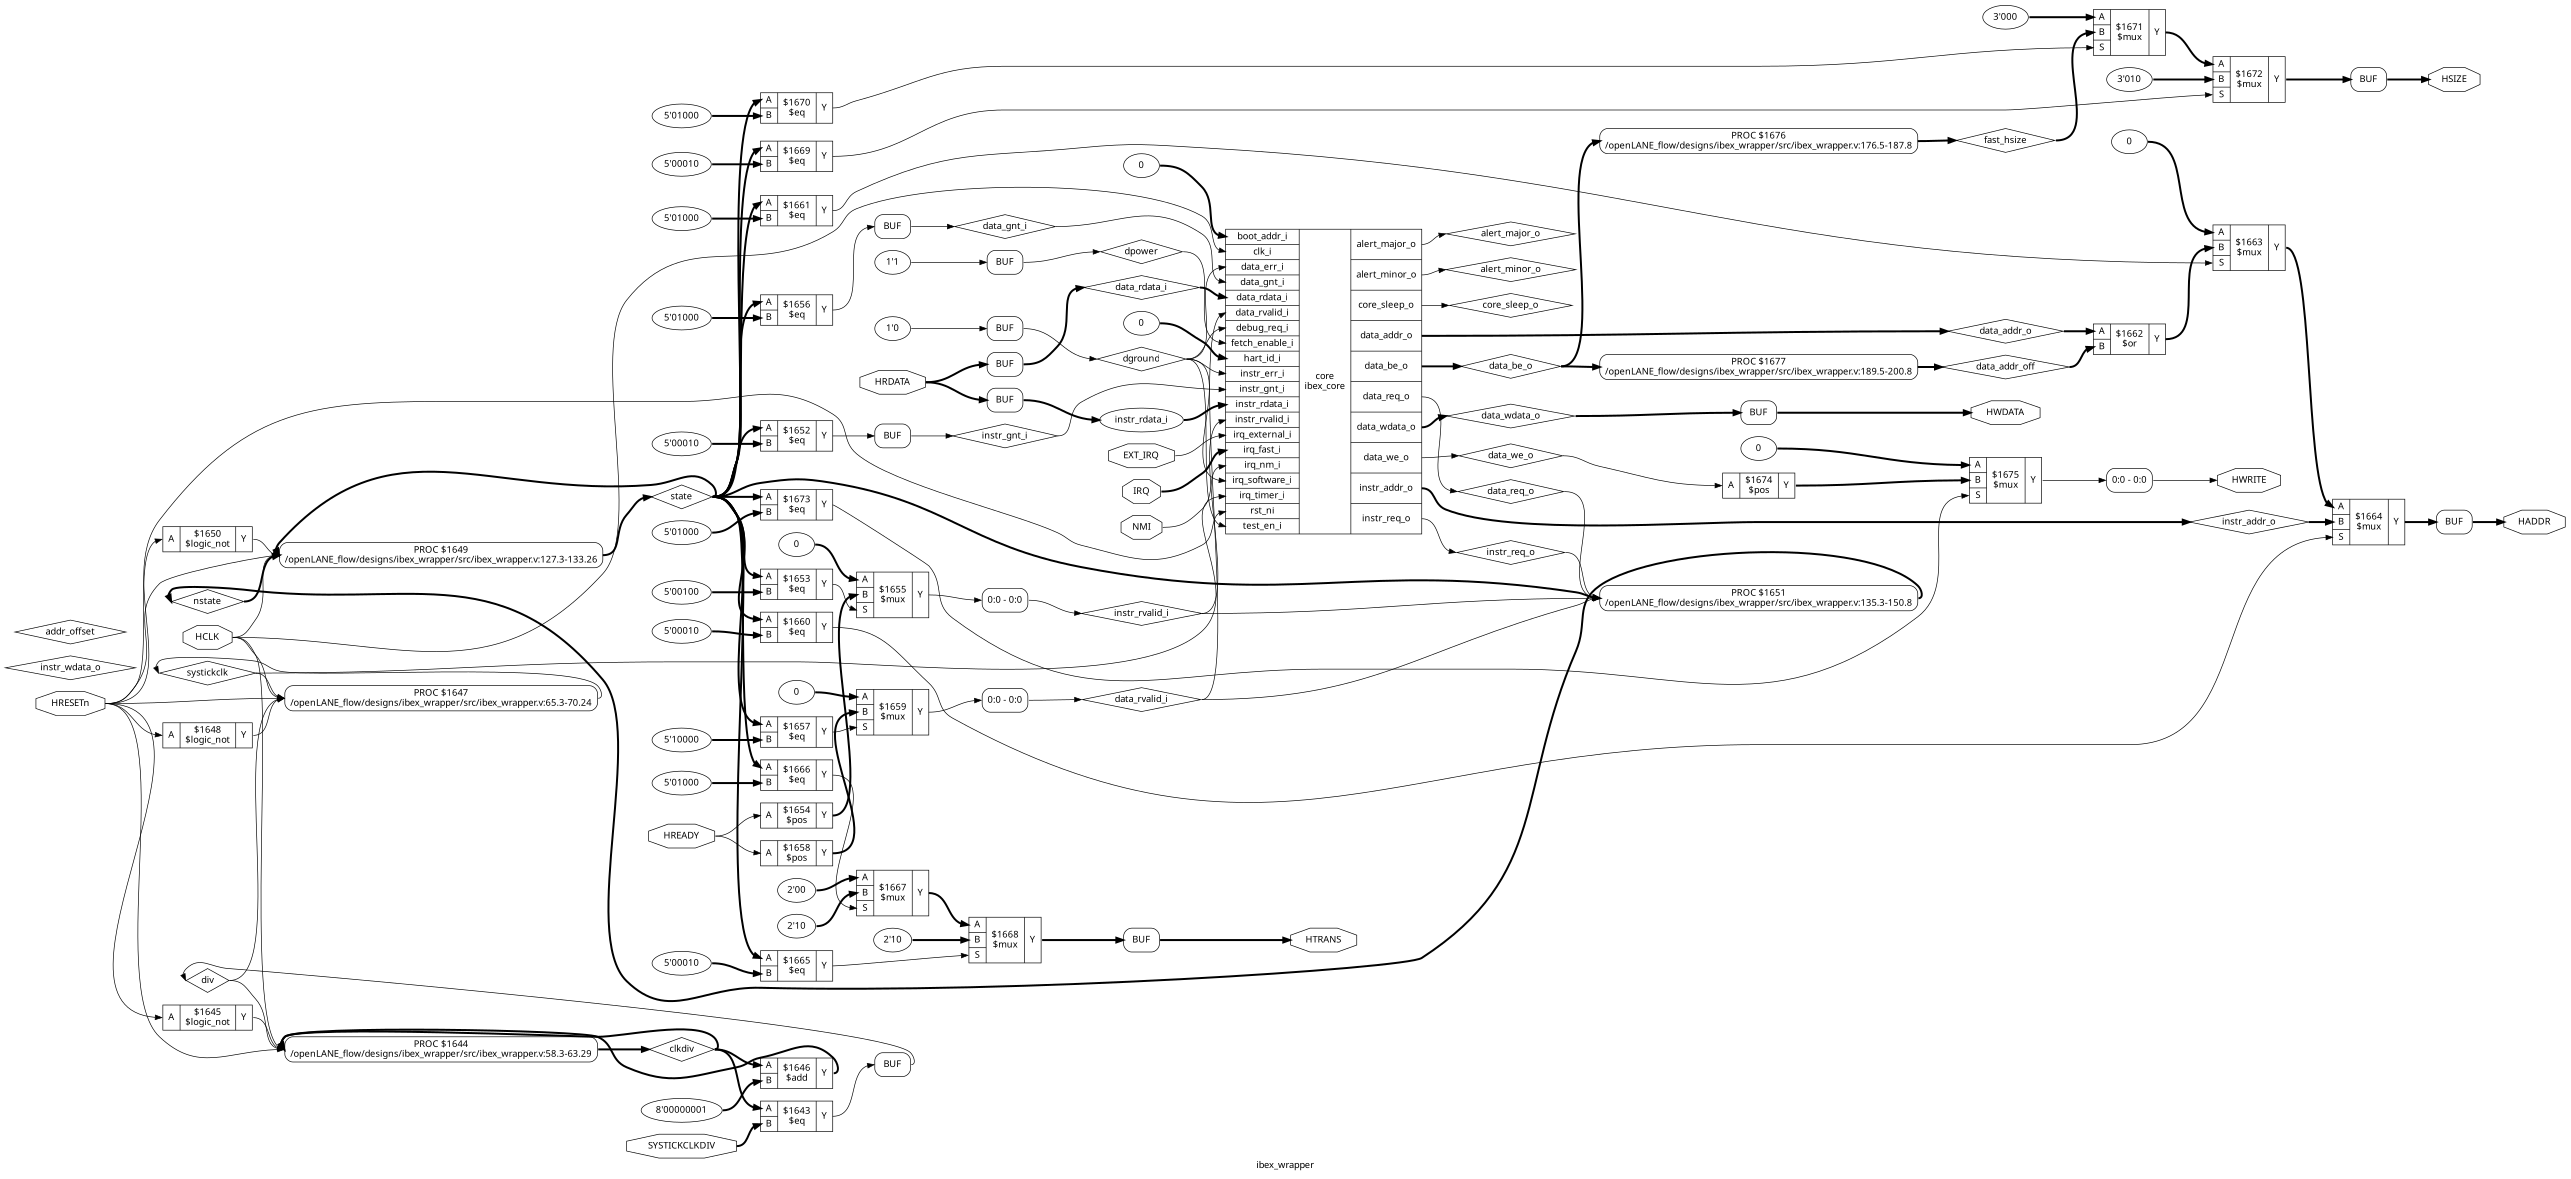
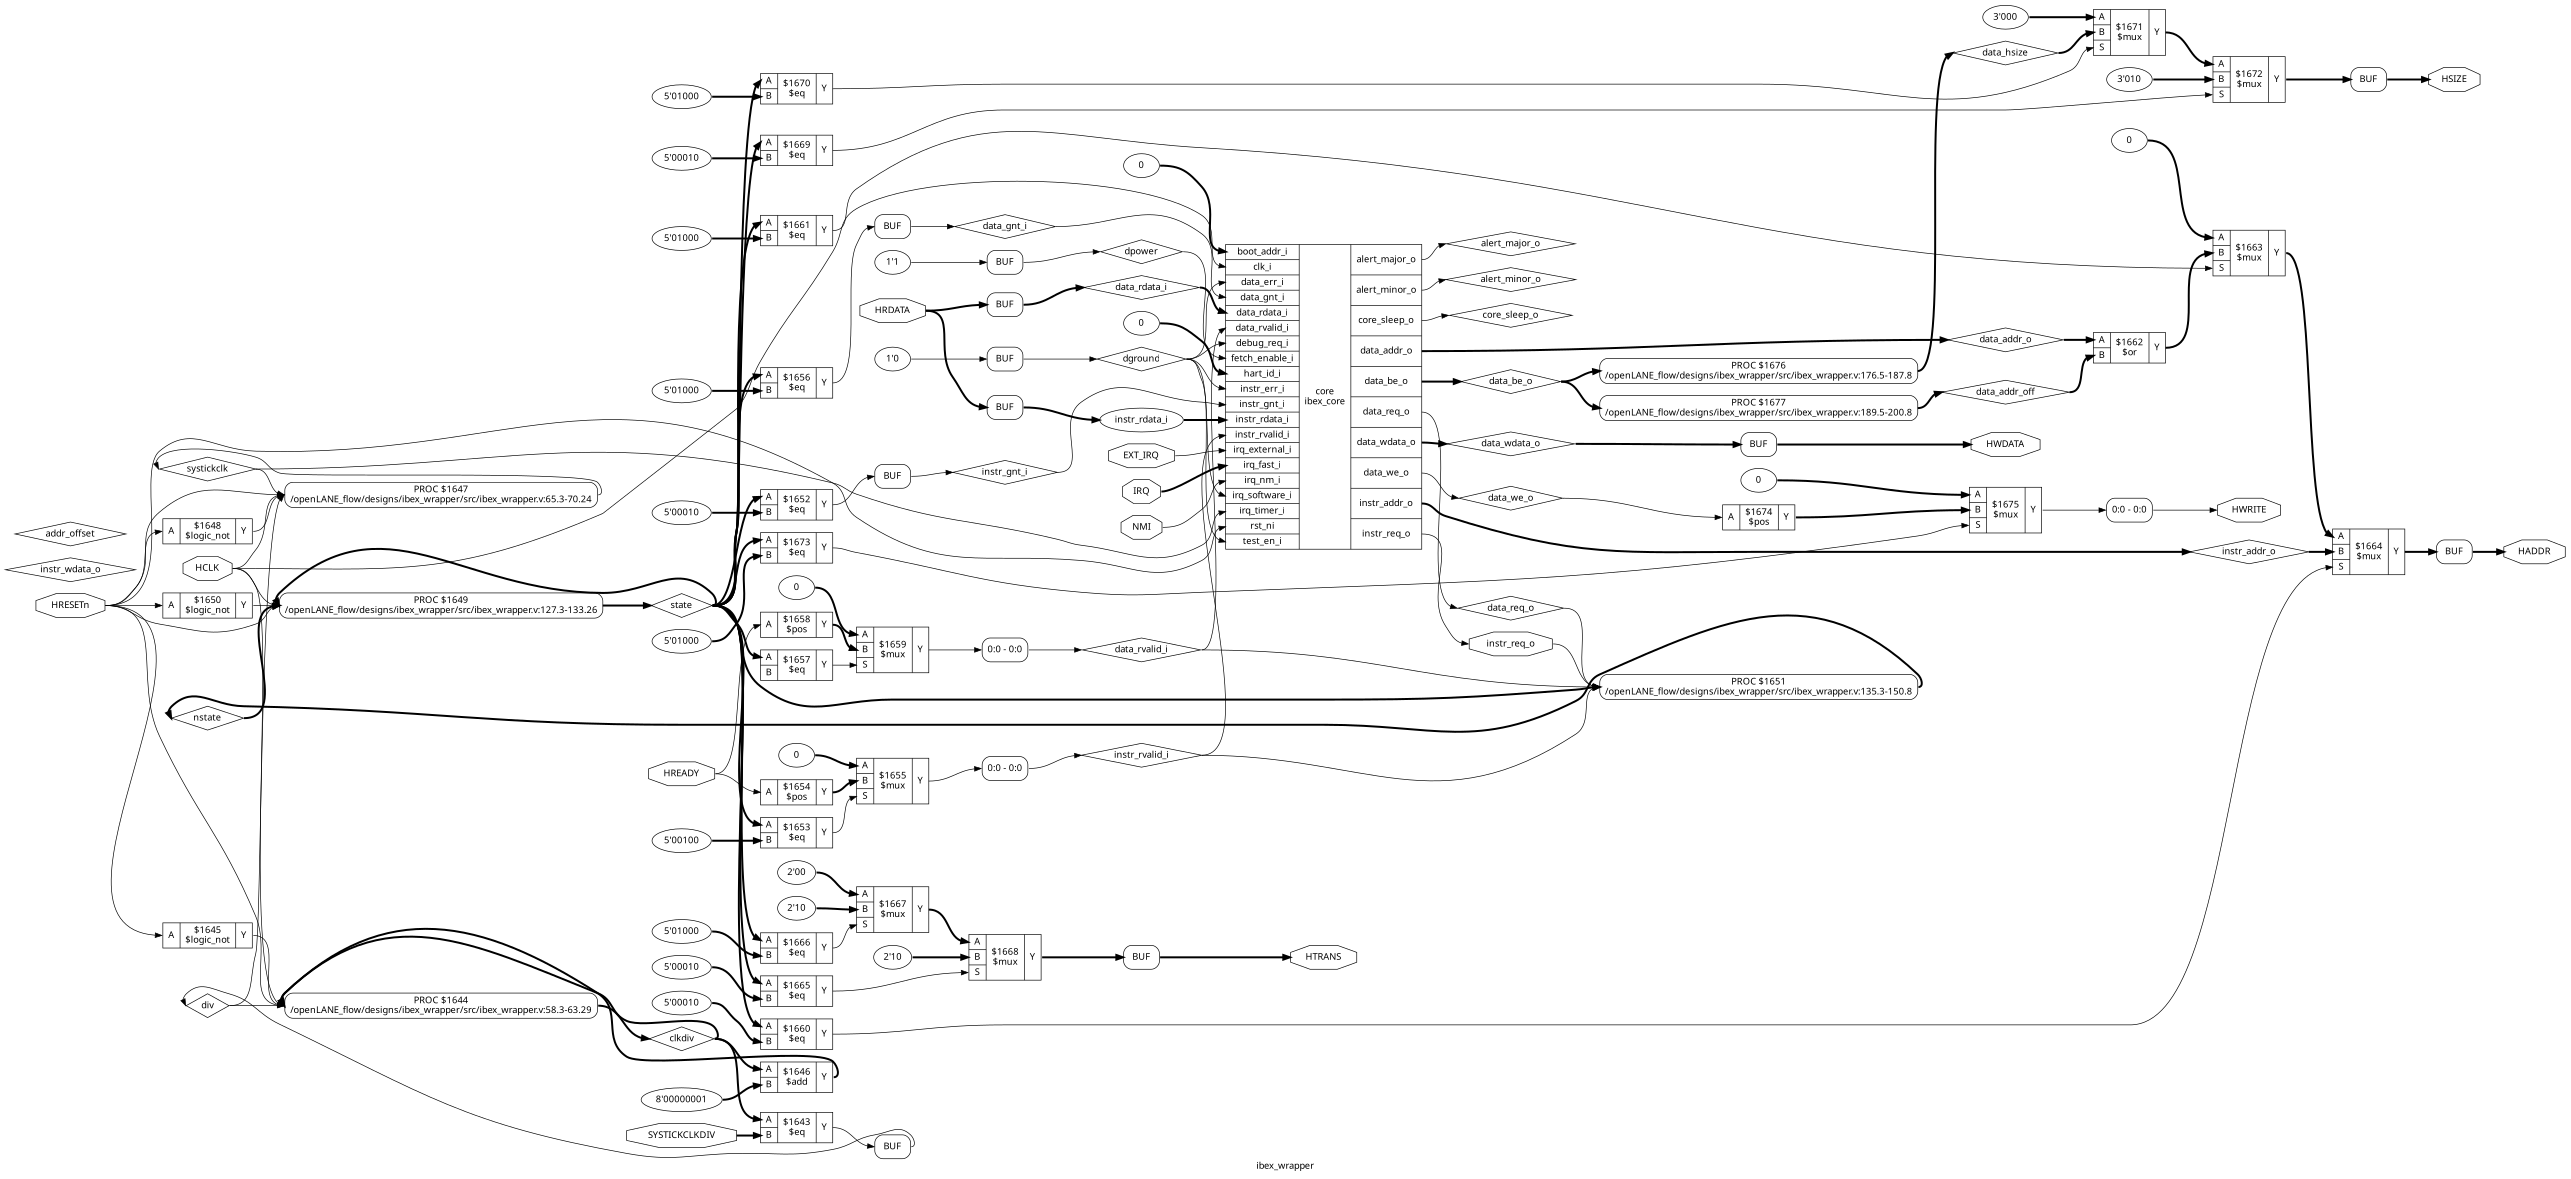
  digraph {
    fontname="Noto Sans"
    label=ibex_wrapper
    rankdir=LR
    remincross=true
    node [fontname="Noto Sans" shape=record]
    edge [color=black fontname="Noto Sans" headport=w style="setlinewidth(3)" tailport=e]
    n1 [color=black fontcolor=black label=nstate shape=diamond]
    n2 [label="PROC $1649\n/openLANE_flow/designs/ibex_wrapper/src/ibex_wrapper.v:127.3-133.26" shape=box style=rounded]
    n3 [color=black fontcolor=black label=state shape=diamond]
    n4 [label="{{<p83> A|<p84> B}|$1673\n$eq|{<p86> Y}}"]
    n5 [label="{{<p83> A|<p84> B}|$1670\n$eq|{<p86> Y}}"]
    n6 [label="{{<p83> A|<p84> B}|$1669\n$eq|{<p86> Y}}"]
    n7 [label="{{<p83> A|<p84> B}|$1666\n$eq|{<p86> Y}}"]
    n8 [label="{{<p83> A|<p84> B}|$1665\n$eq|{<p86> Y}}"]
    n9 [label="{{<p83> A|<p84> B}|$1661\n$eq|{<p86> Y}}"]
    n10 [label="{{<p83> A|<p84> B}|$1660\n$eq|{<p86> Y}}"]
    n11 [label="{{<p83> A|<p84> B}|$1657\n$eq|{<p86> Y}}"]
    n12 [label="{{<p83> A|<p84> B}|$1656\n$eq|{<p86> Y}}"]
    n13 [label="{{<p83> A|<p84> B}|$1653\n$eq|{<p86> Y}}"]
    n14 [label="{{<p83> A|<p84> B}|$1652\n$eq|{<p86> Y}}"]
    n15 [label="PROC $1651\n/openLANE_flow/designs/ibex_wrapper/src/ibex_wrapper.v:135.3-150.8" shape=box style=rounded]
    n16 [label="{{<p83> A|<p84> B|<p85> S}|$1675\n$mux|{<p86> Y}}"]
    n17 [label="{{<p83> A|<p84> B|<p85> S}|$1671\n$mux|{<p86> Y}}"]
    n18 [label="{{<p83> A|<p84> B|<p85> S}|$1672\n$mux|{<p86> Y}}"]
    n19 [label="{{<p83> A|<p84> B|<p85> S}|$1667\n$mux|{<p86> Y}}"]
    n20 [label="{{<p83> A|<p84> B|<p85> S}|$1668\n$mux|{<p86> Y}}"]
    n21 [label="{{<p83> A|<p84> B|<p85> S}|$1663\n$mux|{<p86> Y}}"]
    n22 [label="{{<p83> A|<p84> B|<p85> S}|$1664\n$mux|{<p86> Y}}"]
    n23 [label="{{<p83> A|<p84> B|<p85> S}|$1659\n$mux|{<p86> Y}}"]
    n24 [label=BUF shape=box style=rounded]
    n25 [label="{{<p83> A|<p84> B|<p85> S}|$1655\n$mux|{<p86> Y}}"]
    n26 [label=BUF shape=box style=rounded]
    n27 [color=black fontcolor=black label=systickclk shape=diamond]
    n28 [label="{{<p112> boot_addr_i|<p113> clk_i|<p114> data_err_i|<p49> data_gnt_i|<p52> data_rdata_i|<p51> data_rvalid_i|<p115> debug_req_i|<p116> fetch_enable_i|<p117> hart_id_i|<p118> instr_err_i|<p56> instr_gnt_i|<p59> instr_rdata_i|<p58> instr_rvalid_i|<p119> irq_external_i|<p120> irq_fast_i|<p121> irq_nm_i|<p122> irq_software_i|<p123> irq_timer_i|<p124> rst_ni|<p125> test_en_i}|core\nibex_core|{<p65> alert_major_o|<p66> alert_minor_o|<p64> core_sleep_o|<p53> data_addr_o|<p55> data_be_o|<p50> data_req_o|<p54> data_wdata_o|<p48> data_we_o|<p60> instr_addr_o|<p57> instr_req_o}}"]
    n29 [label="PROC $1647\n/openLANE_flow/designs/ibex_wrapper/src/ibex_wrapper.v:65.3-70.24" shape=box style=rounded]
    n30 [color=black fontcolor=black label=data_we_o shape=diamond]
    n31 [color=black fontcolor=black label=data_req_o shape=diamond]
    n32 [color=black fontcolor=black label=data_addr_o shape=diamond]
    n33 [color=black fontcolor=black label=data_wdata_o shape=diamond]
    n34 [color=black fontcolor=black label=data_be_o shape=diamond]
-   n35 [color=black fontcolor=black label=instr_req_o shape=diamond]
+   n35 [color=black fontcolor=black label=instr_req_o shape=octagon]
    n36 [color=black fontcolor=black label=instr_addr_o shape=diamond]
    n37 [color=black fontcolor=black label=core_sleep_o shape=diamond]
    n38 [color=black fontcolor=black label=alert_major_o shape=diamond]
    n39 [color=black fontcolor=black label=alert_minor_o shape=diamond]
    n40 [color=black fontcolor=black label=clkdiv shape=diamond]
    n41 [label="{{<p83> A|<p84> B}|$1646\n$add|{<p86> Y}}"]
    n42 [label="{{<p83> A|<p84> B}|$1643\n$eq|{<p86> Y}}"]
    n43 [label="PROC $1644\n/openLANE_flow/designs/ibex_wrapper/src/ibex_wrapper.v:58.3-63.29" shape=box style=rounded]
    n44 [label=BUF shape=box style=rounded]
    n45 [color=black fontcolor=black label=div shape=diamond]
    n46 [label="{{<p83> A}|$1674\n$pos|{<p86> Y}}"]
    n47 [color=black fontcolor=black label=data_gnt_i shape=diamond]
    n48 [color=black fontcolor=black label=data_rvalid_i shape=diamond]
    n49 [color=black fontcolor=black label=data_rdata_i shape=diamond]
    n50 [label="{{<p83> A|<p84> B}|$1662\n$or|{<p86> Y}}"]
    n51 [label=BUF shape=box style=rounded]
    n52 [color=black fontcolor=black label=HWDATA shape=octagon]
    n53 [label="PROC $1677\n/openLANE_flow/designs/ibex_wrapper/src/ibex_wrapper.v:189.5-200.8" shape=box style=rounded]
    n54 [label="PROC $1676\n/openLANE_flow/designs/ibex_wrapper/src/ibex_wrapper.v:176.5-187.8" shape=box style=rounded]
    n55 [color=black fontcolor=black label=data_addr_off shape=diamond]
-   n56 [color=black fontcolor=black label=fast_hsize shape=diamond]
+   n56 [color=black fontcolor=black label=data_hsize shape=diamond]
    n57 [color=black fontcolor=black label=instr_gnt_i shape=diamond]
    n58 [color=black fontcolor=black label=instr_rvalid_i shape=diamond]
    n59 [color=black fontcolor=black label=instr_rdata_i shape=ellipse]
    n60 [label=BUF shape=box style=rounded]
    n61 [color=black fontcolor=black label=instr_wdata_o shape=diamond]
    n62 [color=black fontcolor=black label=addr_offset shape=diamond]
    n63 [color=black fontcolor=black label=dground shape=diamond]
    n64 [color=black fontcolor=black label=dpower shape=diamond]
    n65 [color=black fontcolor=black label=SYSTICKCLKDIV shape=octagon]
    n66 [color=black fontcolor=black label=IRQ shape=octagon]
    n67 [color=black fontcolor=black label=EXT_IRQ shape=octagon]
    n68 [color=black fontcolor=black label=NMI shape=octagon]
    n69 [color=black fontcolor=black label=HREADY shape=octagon]
    n70 [label="{{<p83> A}|$1658\n$pos|{<p86> Y}}"]
    n71 [label="{{<p83> A}|$1654\n$pos|{<p86> Y}}"]
    n72 [color=black fontcolor=black label=HRDATA shape=octagon]
    n73 [label=BUF shape=box style=rounded]
    n74 [label=BUF shape=box style=rounded]
    n75 [color=black fontcolor=black label=HWRITE shape=octagon]
    n76 [color=black fontcolor=black label=HTRANS shape=octagon]
    n77 [color=black fontcolor=black label=HSIZE shape=octagon]
    n78 [color=black fontcolor=black label=HADDR shape=octagon]
    n79 [color=black fontcolor=black label=HRESETn shape=octagon]
    n80 [label="{{<p83> A}|$1650\n$logic_not|{<p86> Y}}"]
    n81 [label="{{<p83> A}|$1648\n$logic_not|{<p86> Y}}"]
    n82 [label="{{<p83> A}|$1645\n$logic_not|{<p86> Y}}"]
    n83 [color=black fontcolor=black label=HCLK shape=octagon]
    n84 [label=0 shape=""]
    n85 [label="<s0> 0:0 - 0:0 " style=rounded]
    n86 [label="5'01000" shape=""]
    n87 [label="3'010" shape=""]
    n88 [label=BUF shape=box style=rounded]
    n89 [label="3'000" shape=""]
    n90 [label="5'01000" shape=""]
    n91 [label="5'00010" shape=""]
    n92 [label="2'10" shape=""]
    n93 [label=BUF shape=box style=rounded]
    n94 [label="2'10" shape=""]
    n95 [label="2'00" shape=""]
    n96 [label="5'01000" shape=""]
    n97 [label="5'00010" shape=""]
    n98 [label=0 shape=""]
    n99 [label="5'01000" shape=""]
    n100 [label="5'00010" shape=""]
    n101 [label=0 shape=""]
    n102 [label="<s0> 0:0 - 0:0 " style=rounded]
-   n103 [label="5'10000" shape=""]
    n104 [label="5'01000" shape=""]
    n105 [label=0 shape=""]
    n106 [label="<s0> 0:0 - 0:0 " style=rounded]
    n107 [label="5'00100" shape=""]
    n108 [label="5'00010" shape=""]
    n109 [label=0 shape=""]
    n110 [label=0 shape=""]
    n111 [label="8'00000001" shape=""]
    n112 [label="1'1" shape=""]
    n113 [label=BUF shape=box style=rounded]
    n114 [label="1'0" shape=""]
    n115 [label=BUF shape=box style=rounded]
    n1 -> n2
    n2 -> n3
    n3 -> n2
    n3 -> n4 [headport="p83:w"]
    n3 -> n5 [headport="p83:w"]
    n3 -> n6 [headport="p83:w"]
    n3 -> n7 [headport="p83:w"]
    n3 -> n8 [headport="p83:w"]
    n3 -> n9 [headport="p83:w"]
    n3 -> n10 [headport="p83:w"]
    n3 -> n11 [headport="p83:w"]
    n3 -> n12 [headport="p83:w"]
    n3 -> n13 [headport="p83:w"]
    n3 -> n14 [headport="p83:w"]
    n3 -> n15
    n4 -> n16 [headport="p85:w" tailport="p86:e" style=""]
    n5 -> n17 [headport="p85:w" tailport="p86:e" style=""]
    n6 -> n18 [headport="p85:w" tailport="p86:e" style=""]
    n7 -> n19 [headport="p85:w" tailport="p86:e" style=""]
    n8 -> n20 [headport="p85:w" tailport="p86:e" style=""]
    n9 -> n21 [headport="p85:w" tailport="p86:e" style=""]
    n10 -> n22 [headport="p85:w" tailport="p86:e" style=""]
    n11 -> n23 [headport="p85:w" tailport="p86:e" style=""]
    n12 -> n24 [headport="w:w" tailport="p86:e" style=""]
    n13 -> n25 [headport="p85:w" tailport="p86:e" style=""]
    n14 -> n26 [headport="w:w" tailport="p86:e" style=""]
    n15 -> n1
    n16 -> n85 [headport="s0:w" tailport="p86:e" style=""]
    n17 -> n18 [headport="p83:w" tailport="p86:e"]
    n18 -> n88 [headport="w:w" tailport="p86:e"]
    n19 -> n20 [headport="p83:w" tailport="p86:e"]
    n20 -> n93 [headport="w:w" tailport="p86:e"]
    n21 -> n22 [headport="p83:w" tailport="p86:e"]
    n22 -> n60 [headport="w:w" tailport="p86:e"]
    n23 -> n102 [headport="s0:w" tailport="p86:e" style=""]
    n24 -> n47 [tailport="e:e" style=""]
    n25 -> n106 [headport="s0:w" tailport="p86:e" style=""]
    n26 -> n57 [tailport="e:e" style=""]
    n27 -> n28 [headport="p123:w" style=""]
    n27 -> n29 [style=""]
    n28 -> n30 [tailport="p48:e" style=""]
    n28 -> n31 [tailport="p50:e" style=""]
    n28 -> n32 [tailport="p53:e"]
    n28 -> n33 [tailport="p54:e"]
    n28 -> n34 [tailport="p55:e"]
    n28 -> n35 [tailport="p57:e" style=""]
    n28 -> n36 [tailport="p60:e"]
    n28 -> n37 [tailport="p64:e" style=""]
    n28 -> n38 [tailport="p65:e" style=""]
    n28 -> n39 [tailport="p66:e" style=""]
    n29 -> n27 [style=""]
    n30 -> n46 [headport="p83:w" style=""]
    n31 -> n15 [style=""]
    n32 -> n50 [headport="p83:w"]
    n33 -> n51 [headport="w:w"]
    n34 -> n53
    n34 -> n54
    n35 -> n15 [style=""]
    n36 -> n22 [headport="p84:w"]
    n40 -> n41 [headport="p83:w"]
    n40 -> n42 [headport="p83:w"]
    n40 -> n43
    n41 -> n43 [tailport="p86:e"]
    n42 -> n44 [headport="w:w" tailport="p86:e" style=""]
    n43 -> n40
    n44 -> n45 [tailport="e:e" style=""]
    n45 -> n29 [style=""]
    n45 -> n43 [style=""]
    n46 -> n16 [headport="p84:w" tailport="p86:e"]
    n47 -> n28 [headport="p49:w" style=""]
    n48 -> n15 [style=""]
    n48 -> n28 [headport="p51:w" style=""]
    n49 -> n28 [headport="p52:w"]
    n50 -> n21 [headport="p84:w" tailport="p86:e"]
    n51 -> n52 [tailport="e:e"]
    n53 -> n55
    n54 -> n56
    n55 -> n50 [headport="p84:w"]
    n56 -> n17 [headport="p84:w"]
    n57 -> n28 [headport="p56:w" style=""]
    n58 -> n15 [style=""]
    n58 -> n28 [headport="p58:w" style=""]
    n59 -> n28 [headport="p59:w"]
    n60 -> n78 [tailport="e:e"]
    n63 -> n28 [headport="p114:w" style=""]
    n63 -> n28 [headport="p115:w" style=""]
    n63 -> n28 [headport="p118:w" style=""]
    n63 -> n28 [headport="p122:w" style=""]
    n63 -> n28 [headport="p125:w" style=""]
    n64 -> n28 [headport="p116:w" style=""]
    n65 -> n42 [headport="p84:w"]
    n66 -> n28 [headport="p120:w"]
    n67 -> n28 [headport="p119:w" style=""]
    n68 -> n28 [headport="p121:w" style=""]
    n69 -> n70 [headport="p83:w" style=""]
    n69 -> n71 [headport="p83:w" style=""]
    n70 -> n23 [headport="p84:w" tailport="p86:e"]
    n71 -> n25 [headport="p84:w" tailport="p86:e"]
    n72 -> n73 [headport="w:w"]
    n72 -> n74 [headport="w:w"]
    n73 -> n59 [tailport="e:e"]
    n74 -> n49 [tailport="e:e"]
    n79 -> n2 [style=""]
    n79 -> n28 [headport="p124:w" style=""]
    n79 -> n29 [style=""]
    n79 -> n43 [style=""]
    n79 -> n80 [headport="p83:w" style=""]
    n79 -> n81 [headport="p83:w" style=""]
    n79 -> n82 [headport="p83:w" style=""]
    n80 -> n2 [tailport="p86:e" style=""]
    n81 -> n29 [tailport="p86:e" style=""]
    n82 -> n43 [tailport="p86:e" style=""]
    n83 -> n2 [style=""]
    n83 -> n28 [headport="p113:w" style=""]
    n83 -> n29 [style=""]
    n83 -> n43 [style=""]
    n84 -> n16 [headport="p83:w"]
    n85 -> n75 [style=""]
    n86 -> n4 [headport="p84:w"]
    n87 -> n18 [headport="p84:w"]
    n88 -> n77 [tailport="e:e"]
    n89 -> n17 [headport="p83:w"]
    n90 -> n5 [headport="p84:w"]
    n91 -> n6 [headport="p84:w"]
    n92 -> n20 [headport="p84:w"]
    n93 -> n76 [tailport="e:e"]
    n94 -> n19 [headport="p84:w"]
    n95 -> n19 [headport="p83:w"]
    n96 -> n7 [headport="p84:w"]
    n97 -> n8 [headport="p84:w"]
    n98 -> n21 [headport="p83:w"]
    n99 -> n9 [headport="p84:w"]
    n100 -> n10 [headport="p84:w"]
    n101 -> n23 [headport="p83:w"]
    n102 -> n48 [style=""]
-   n103 -> n11 [headport="p84:w"]
    n104 -> n12 [headport="p84:w"]
    n105 -> n25 [headport="p83:w"]
    n106 -> n58 [style=""]
    n107 -> n13 [headport="p84:w"]
    n108 -> n14 [headport="p84:w"]
    n109 -> n28 [headport="p112:w"]
    n110 -> n28 [headport="p117:w"]
    n111 -> n41 [headport="p84:w"]
    n112 -> n113 [headport="w:w" style=""]
    n113 -> n64 [tailport="e:e" style=""]
    n114 -> n115 [headport="w:w" style=""]
    n115 -> n63 [tailport="e:e" style=""]
  }
